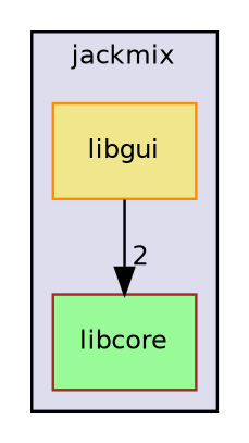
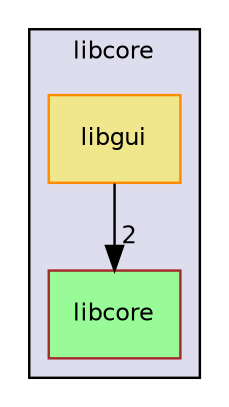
  digraph {
    compound=true
    node [fontname=Helvetica fontsize=10 shape=box style=filled]
    n1 [label=libcore fillcolor=palegreen color=brown]
    n2 [fillcolor=khaki label=libgui pencolor=black color=darkorange]
    subgraph cluster_1 {
      bgcolor="#ddddee"
      fontname=Helvetica
      fontsize=10
-     label=jackmix
+     label=libcore
      pencolor=black
      n1
      n2
    }
    n2 -> n1 [headlabel=2 labeldistance=1.5 labelfontname=Helvetica labelfontsize=10]
  }
